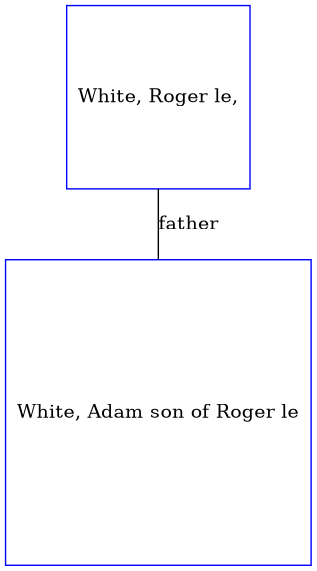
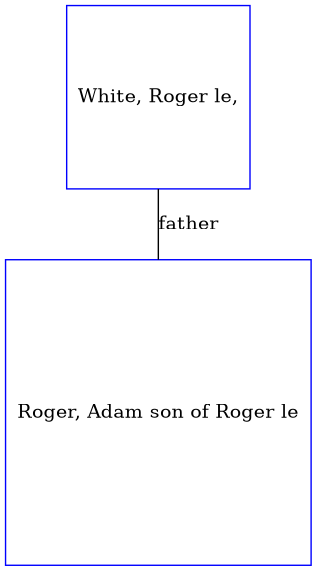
  digraph {
    node [color=blue regular=1 shape=box]
-   n1 [label="White, Adam son of Roger le"]
+   n1 [label="Roger, Adam son of Roger le"]
    n2 [label="White, Roger le,"]
    n2 -> n1 [arrowsize=0.0 dir=none label=father]
  }
